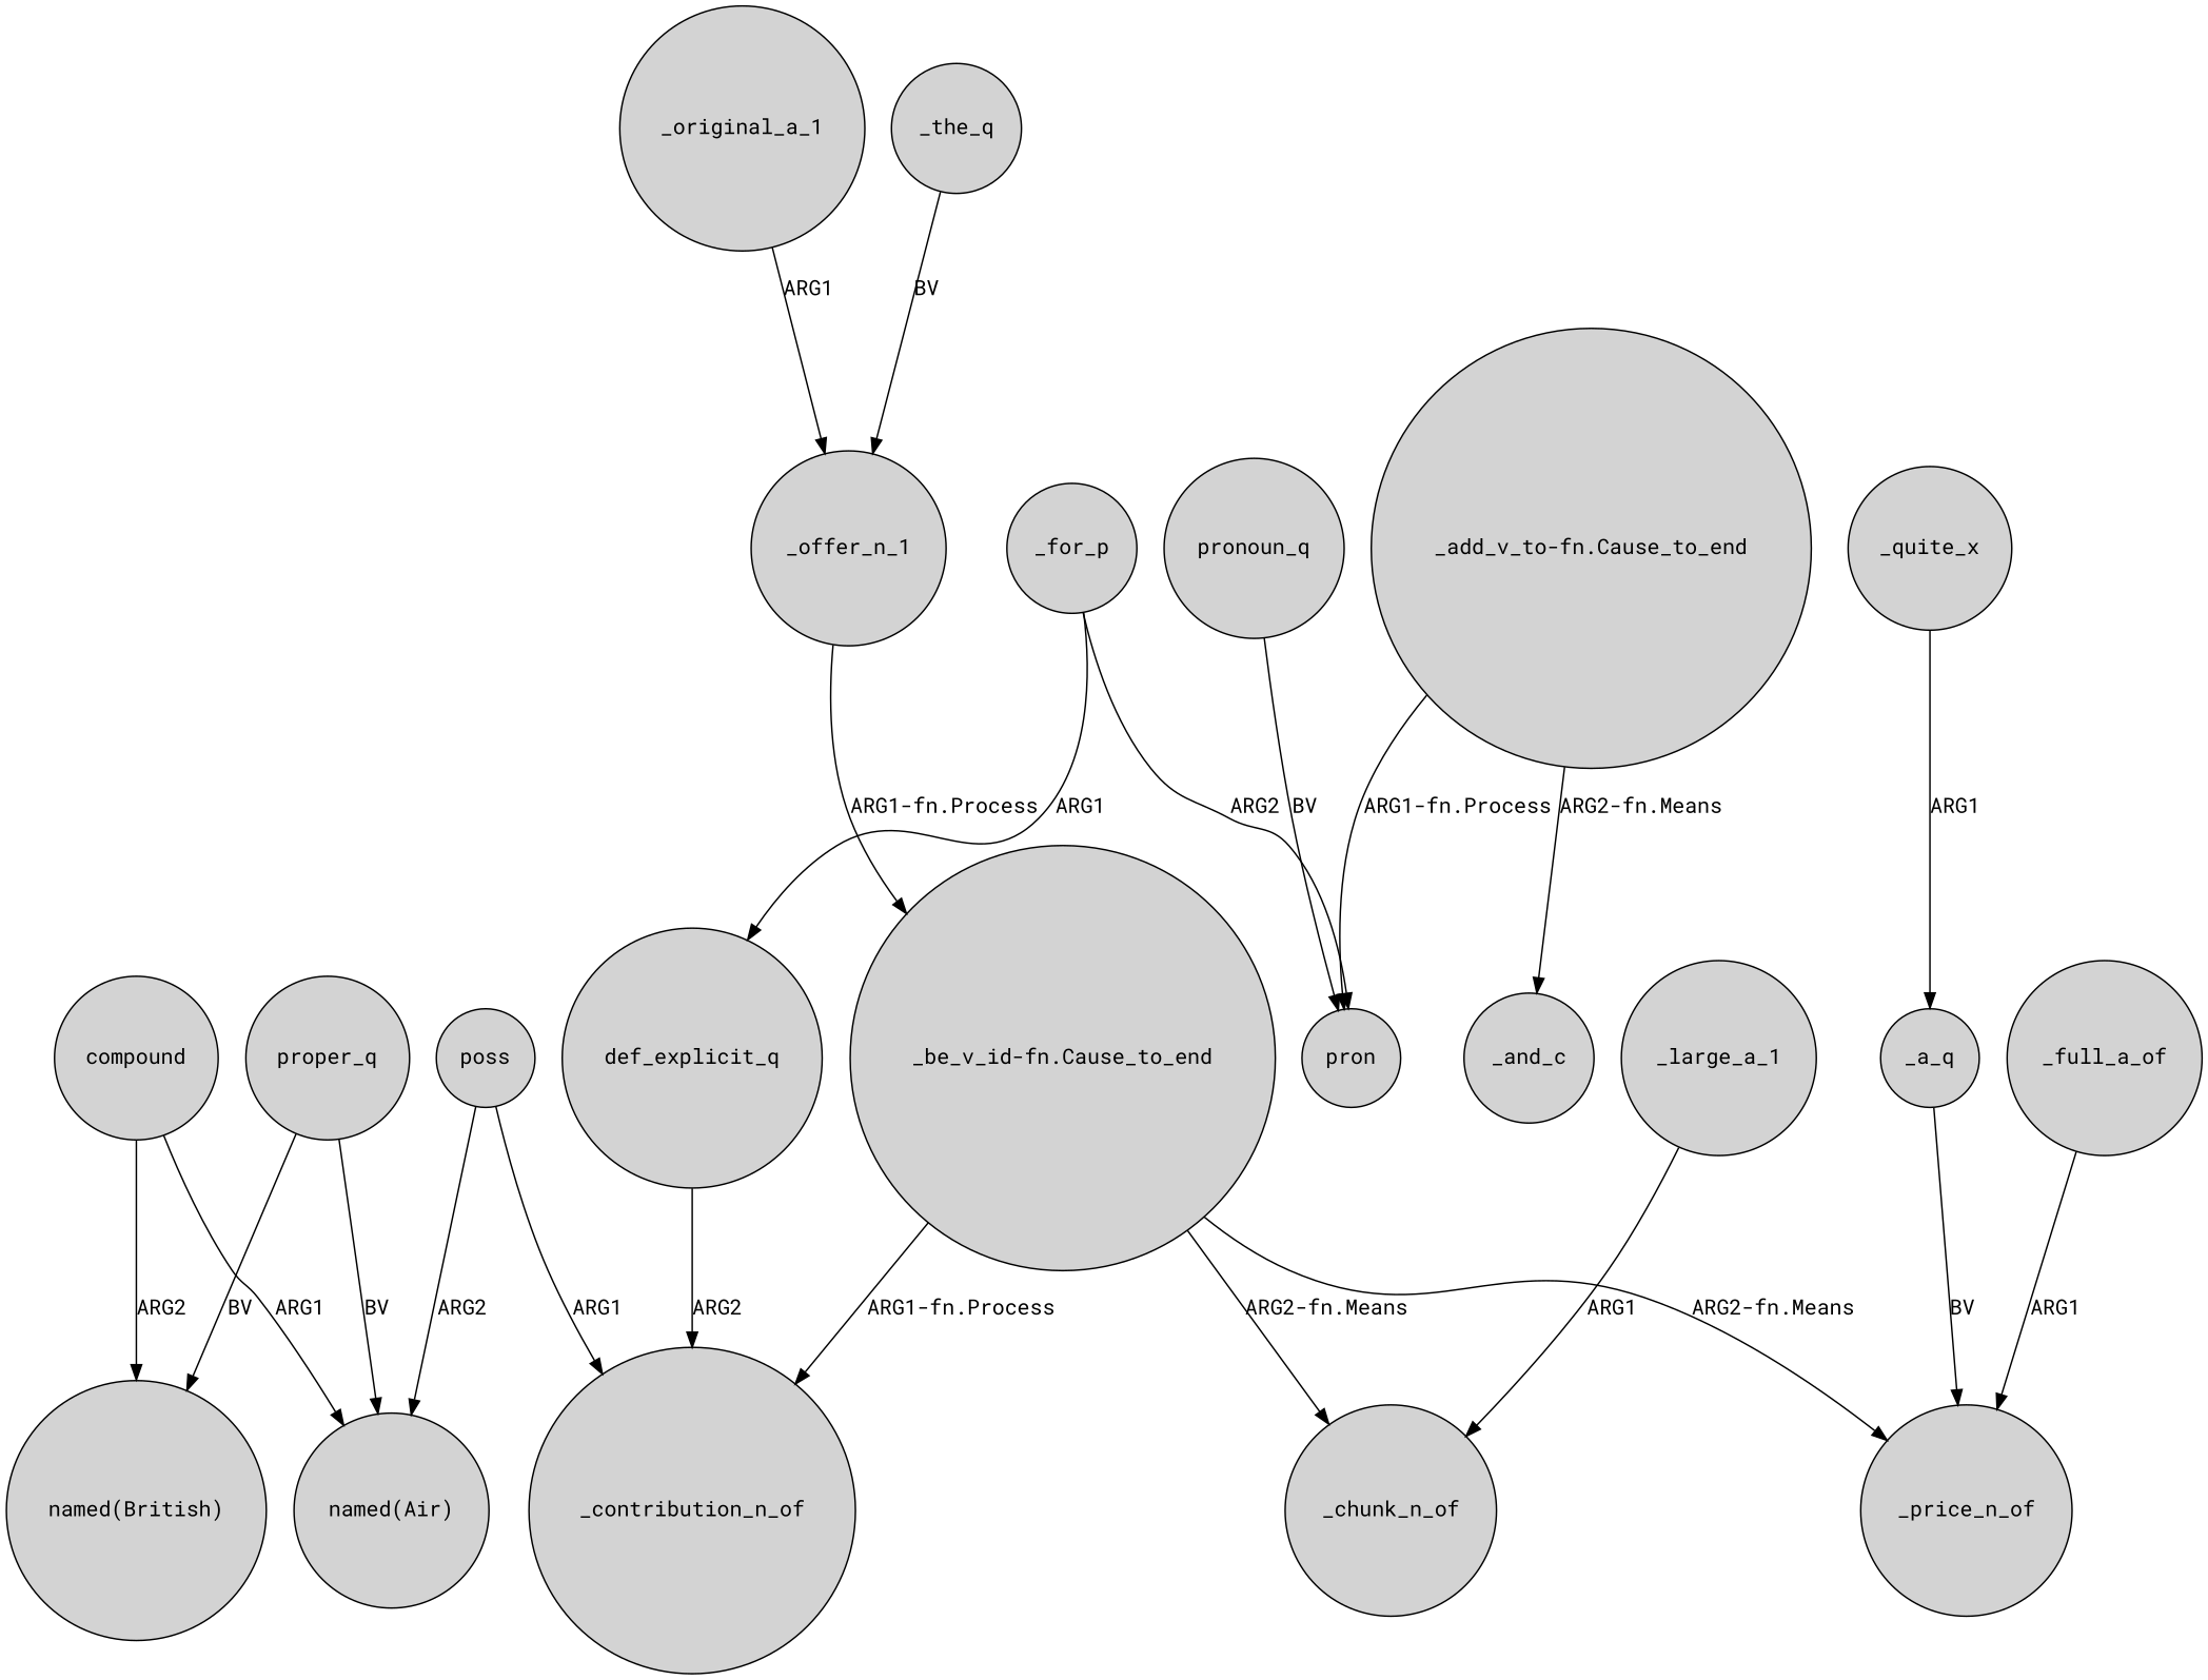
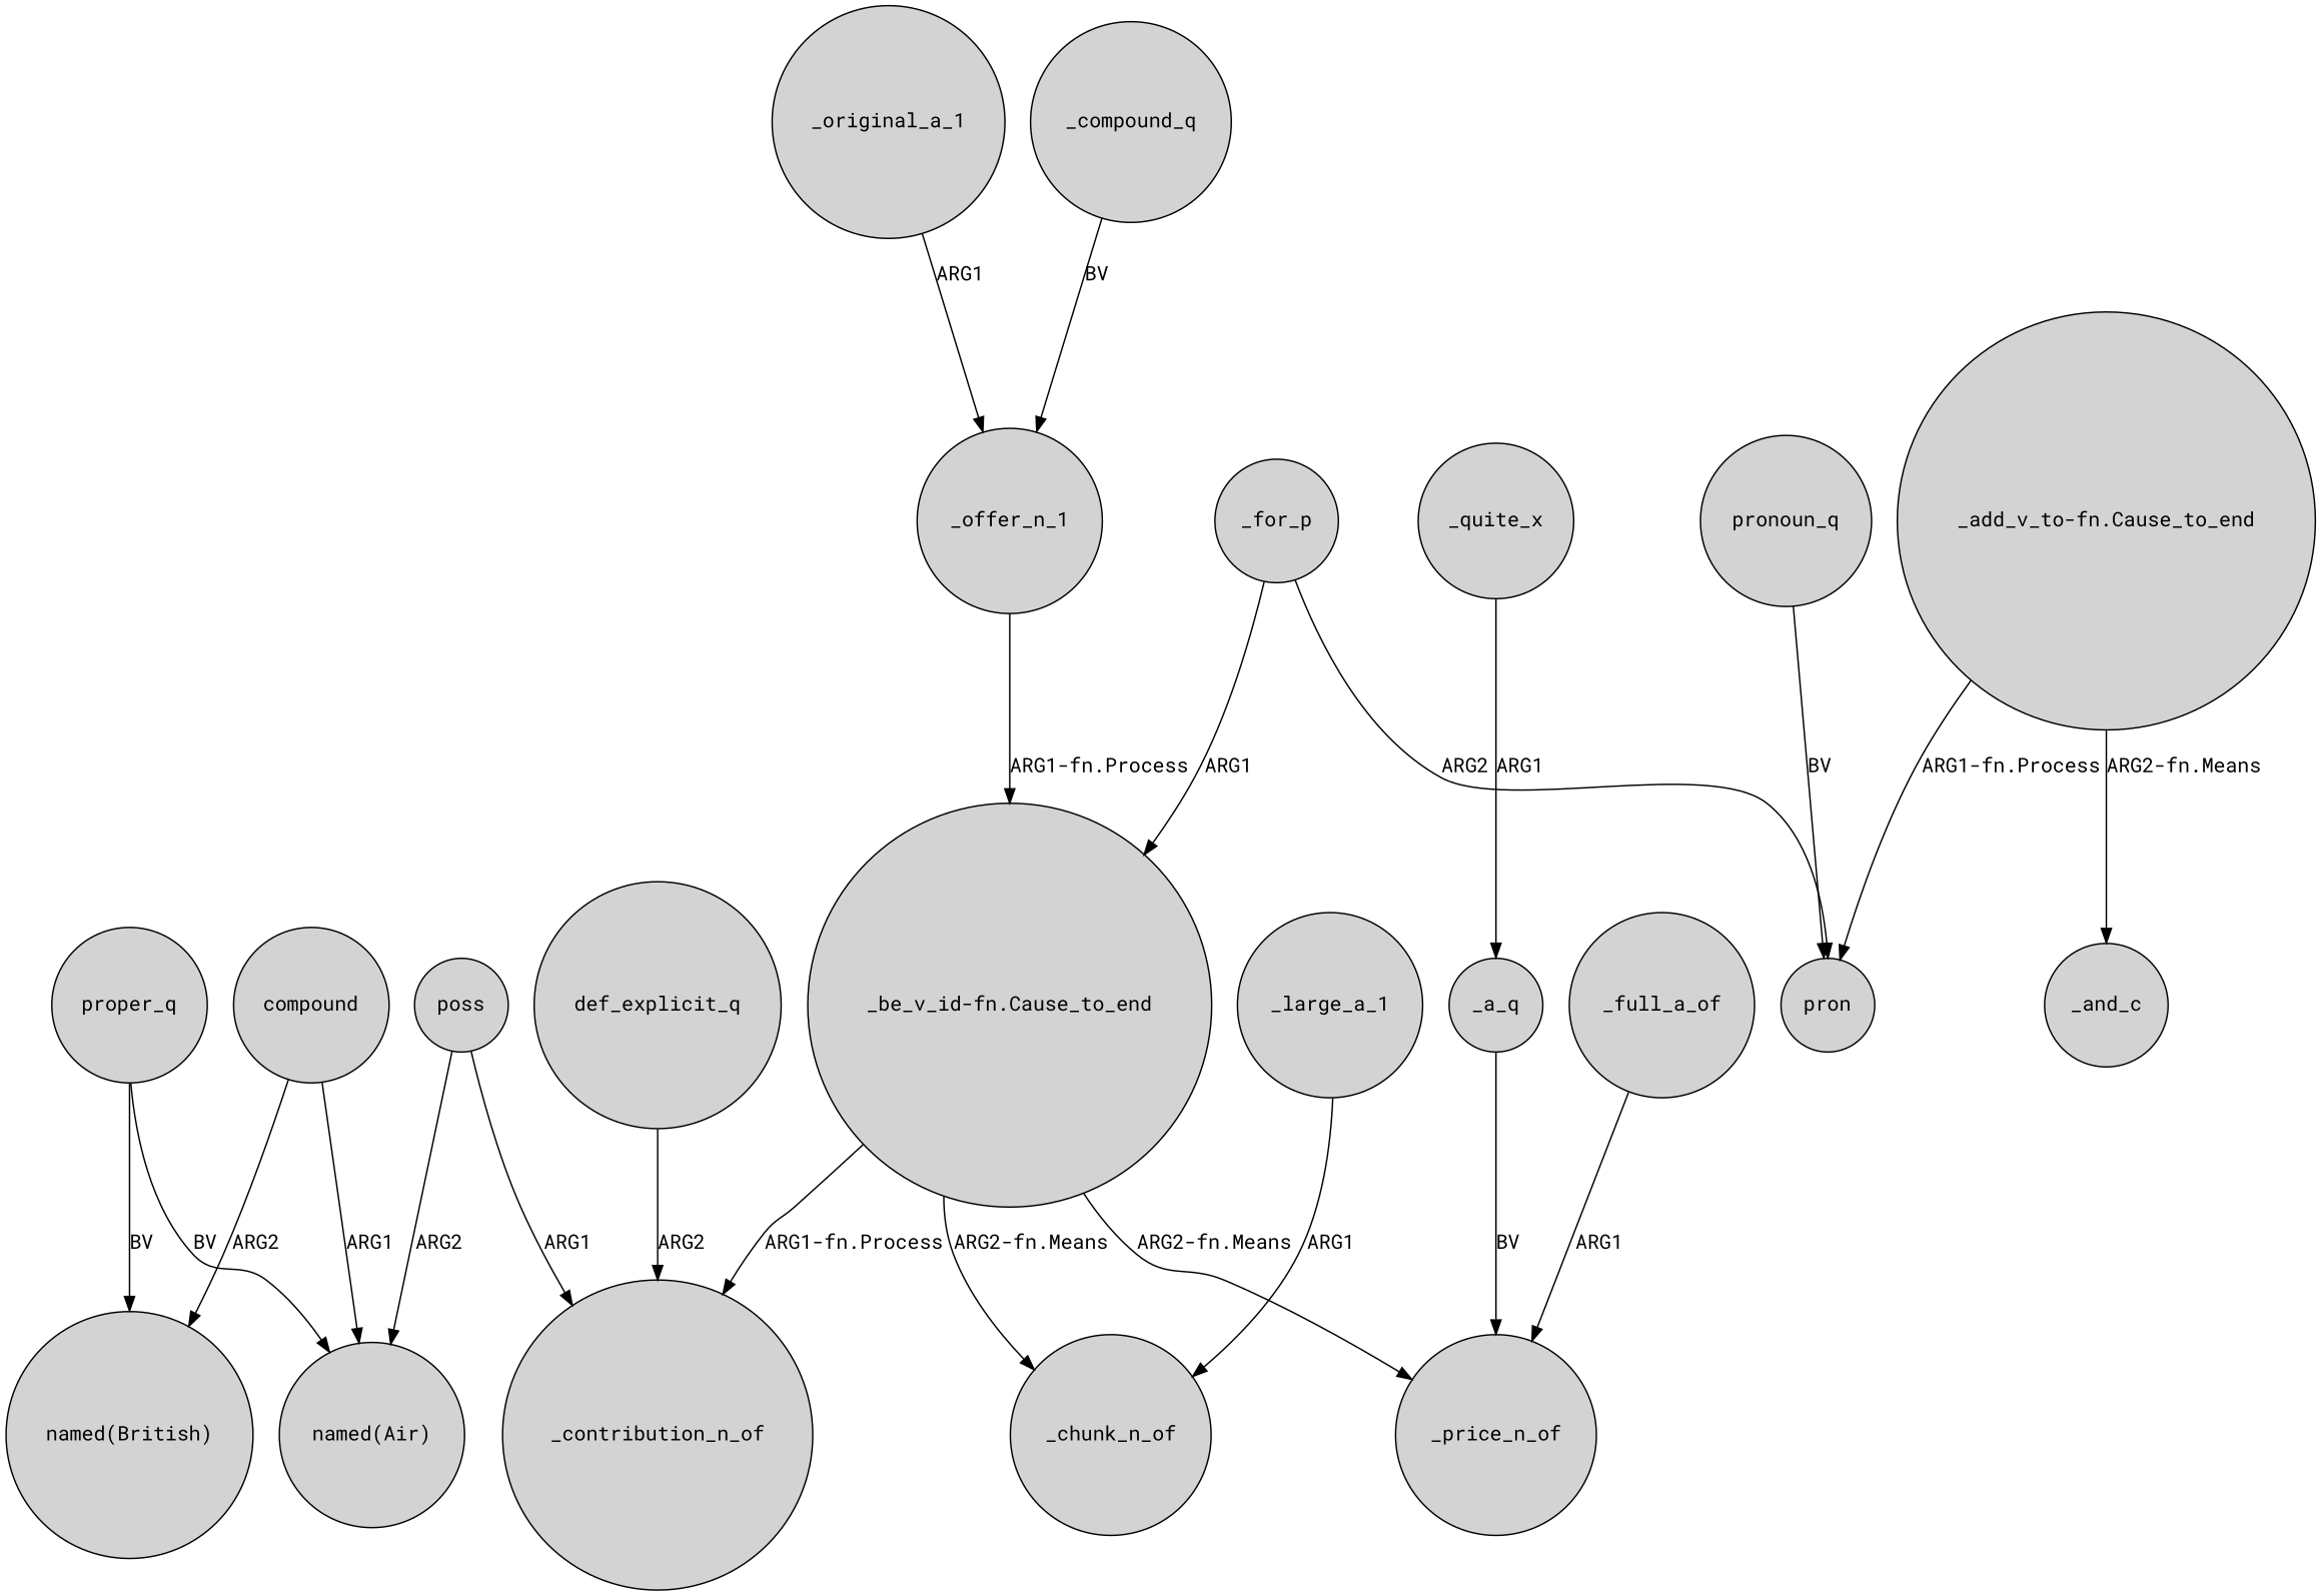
  digraph {
    fontname="Roboto Mono"
    node [fontname="Roboto Mono" shape=circle style=filled]
    edge [fontname="Roboto Mono"]
    proper_q
    "named(British)"
    "named(Air)"
    "_add_v_to-fn.Cause_to_end"
    _and_c
    pron
    compound
    def_explicit_q
    _contribution_n_of
    "_be_v_id-fn.Cause_to_end"
    _price_n_of
    _chunk_n_of
    _offer_n_1
    _a_q
    _quite_x
    _large_a_1
    _for_p
    _original_a_1
    pronoun_q
    poss
    _full_a_of
-   _the_q
+   _the_q [label=_compound_q]
    proper_q -> "named(British)" [label=BV]
    proper_q -> "named(Air)" [label=BV]
    "_add_v_to-fn.Cause_to_end" -> _and_c [label="ARG2-fn.Means"]
    "_add_v_to-fn.Cause_to_end" -> pron [label="ARG1-fn.Process"]
    compound -> "named(British)" [label=ARG2]
    compound -> "named(Air)" [label=ARG1]
    def_explicit_q -> _contribution_n_of [label=ARG2]
    "_be_v_id-fn.Cause_to_end" -> _contribution_n_of [label="ARG1-fn.Process"]
    "_be_v_id-fn.Cause_to_end" -> _price_n_of [label="ARG2-fn.Means"]
    "_be_v_id-fn.Cause_to_end" -> _chunk_n_of [label="ARG2-fn.Means"]
    _offer_n_1 -> "_be_v_id-fn.Cause_to_end" [label="ARG1-fn.Process"]
    _a_q -> _price_n_of [label=BV]
    _quite_x -> _a_q [label=ARG1]
    _large_a_1 -> _chunk_n_of [label=ARG1]
    _for_p -> pron [label=ARG2]
-   _for_p -> def_explicit_q [label=ARG1]
+   _for_p -> "_be_v_id-fn.Cause_to_end" [label=ARG1]
    _original_a_1 -> _offer_n_1 [label=ARG1]
    pronoun_q -> pron [label=BV]
    poss -> "named(Air)" [label=ARG2]
    poss -> _contribution_n_of [label=ARG1]
    _full_a_of -> _price_n_of [label=ARG1]
    _the_q -> _offer_n_1 [label=BV]
  }
